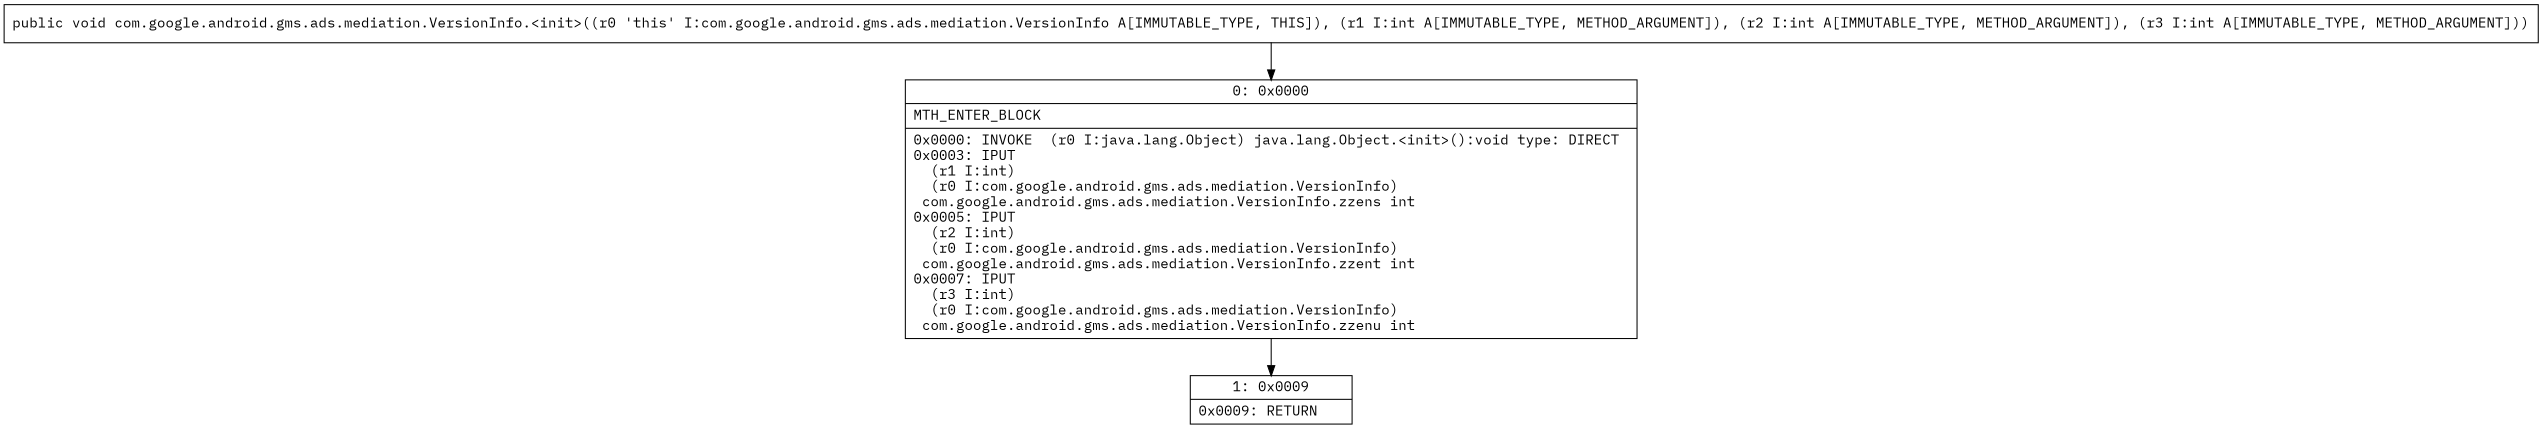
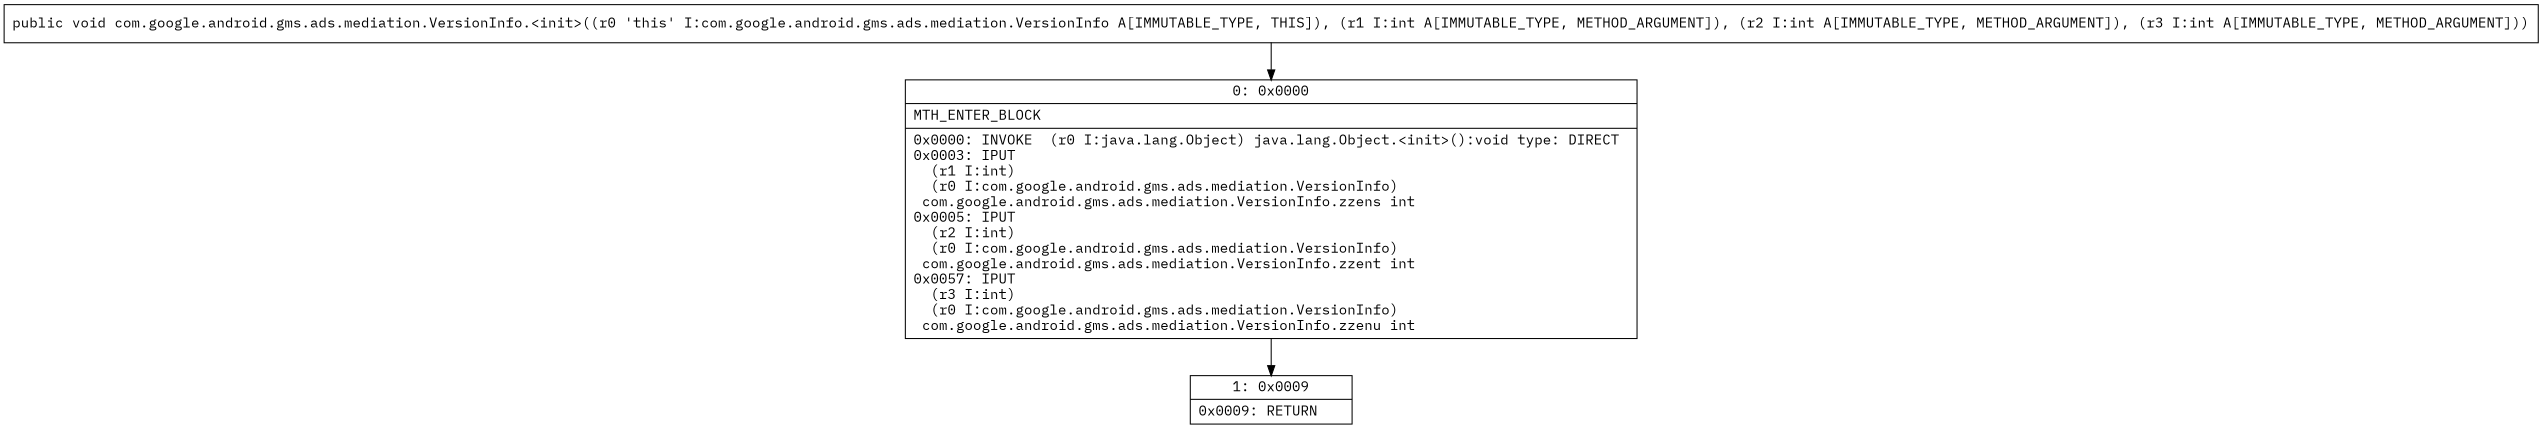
  digraph {
    fontname="IBM Plex Mono"
    node [shape=record fontname="IBM Plex Mono"]
    edge [fontname="IBM Plex Mono"]
-   n1 [label="{0\:\ 0x0000|MTH_ENTER_BLOCK\l|0x0000: INVOKE  (r0 I:java.lang.Object) java.lang.Object.\<init\>():void type: DIRECT \l0x0003: IPUT  \l  (r1 I:int)\l  (r0 I:com.google.android.gms.ads.mediation.VersionInfo)\l com.google.android.gms.ads.mediation.VersionInfo.zzens int \l0x0005: IPUT  \l  (r2 I:int)\l  (r0 I:com.google.android.gms.ads.mediation.VersionInfo)\l com.google.android.gms.ads.mediation.VersionInfo.zzent int \l0x0007: IPUT  \l  (r3 I:int)\l  (r0 I:com.google.android.gms.ads.mediation.VersionInfo)\l com.google.android.gms.ads.mediation.VersionInfo.zzenu int \l}"]
+   n1 [label="{0\:\ 0x0000|MTH_ENTER_BLOCK\l|0x0000: INVOKE  (r0 I:java.lang.Object) java.lang.Object.\<init\>():void type: DIRECT \l0x0003: IPUT  \l  (r1 I:int)\l  (r0 I:com.google.android.gms.ads.mediation.VersionInfo)\l com.google.android.gms.ads.mediation.VersionInfo.zzens int \l0x0005: IPUT  \l  (r2 I:int)\l  (r0 I:com.google.android.gms.ads.mediation.VersionInfo)\l com.google.android.gms.ads.mediation.VersionInfo.zzent int \l0x0057: IPUT  \l  (r3 I:int)\l  (r0 I:com.google.android.gms.ads.mediation.VersionInfo)\l com.google.android.gms.ads.mediation.VersionInfo.zzenu int \l}"]
    n2 [label="{1\:\ 0x0009|0x0009: RETURN   \l}"]
    n3 [label="{public void com.google.android.gms.ads.mediation.VersionInfo.\<init\>((r0 'this' I:com.google.android.gms.ads.mediation.VersionInfo A[IMMUTABLE_TYPE, THIS]), (r1 I:int A[IMMUTABLE_TYPE, METHOD_ARGUMENT]), (r2 I:int A[IMMUTABLE_TYPE, METHOD_ARGUMENT]), (r3 I:int A[IMMUTABLE_TYPE, METHOD_ARGUMENT])) }"]
    n1 -> n2
    n3 -> n1
  }
